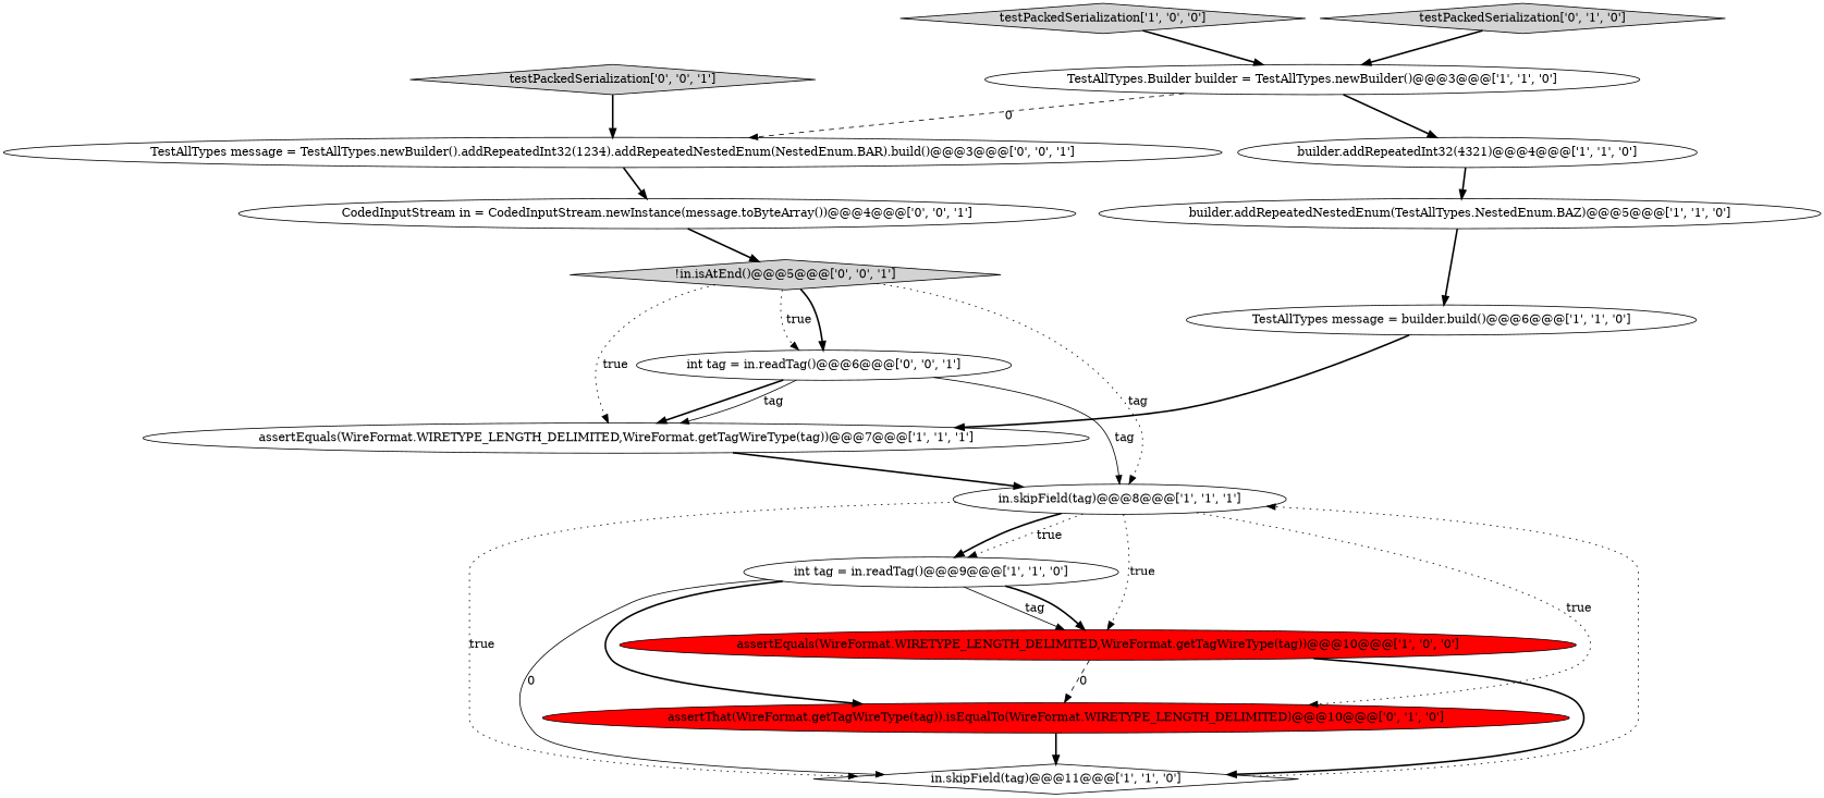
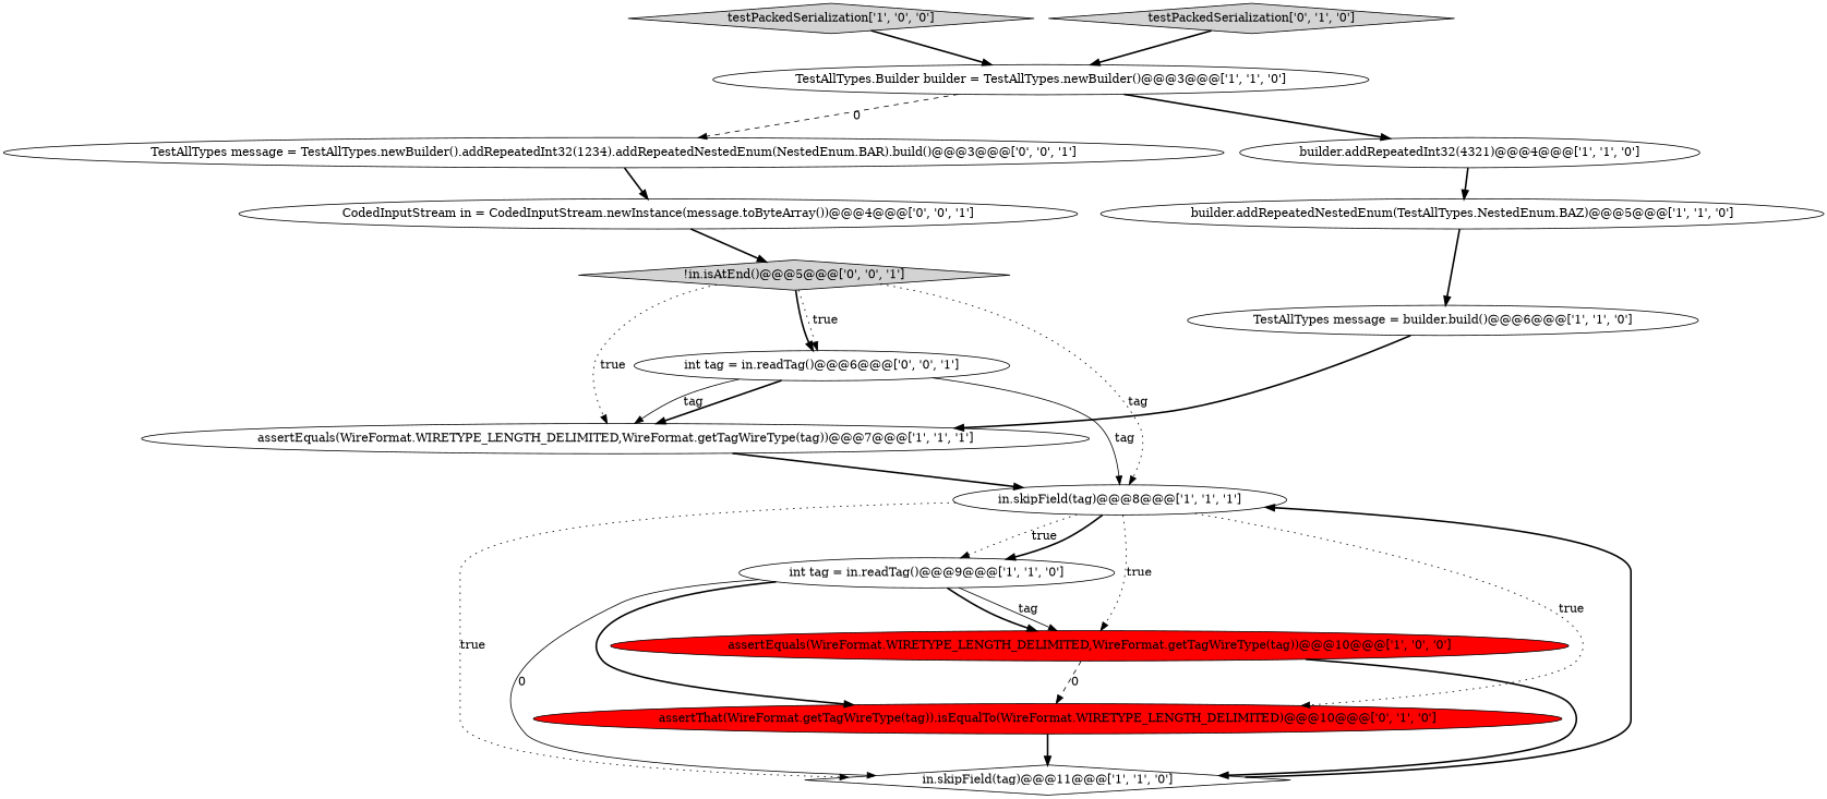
  digraph {
    fontname="DejaVu Serif"
    node [fillcolor=white fontname="DejaVu Serif" shape=ellipse style=filled]
    edge [fontname="DejaVu Serif" style=bold]
    n1 [label="CodedInputStream in = CodedInputStream.newInstance(message.toByteArray())@@@4@@@['0', '0', '1']"]
    n2 [fillcolor=lightgray label="!in.isAtEnd()@@@5@@@['0', '0', '1']" shape=diamond]
    n3 [label="in.skipField(tag)@@@8@@@['1', '1', '1']"]
    n4 [label="assertEquals(WireFormat.WIRETYPE_LENGTH_DELIMITED,WireFormat.getTagWireType(tag))@@@7@@@['1', '1', '1']"]
    n5 [label="int tag = in.readTag()@@@6@@@['0', '0', '1']"]
    n6 [fillcolor=red label="assertEquals(WireFormat.WIRETYPE_LENGTH_DELIMITED,WireFormat.getTagWireType(tag))@@@10@@@['1', '0', '0']"]
    n7 [fillcolor=red label="assertThat(WireFormat.getTagWireType(tag)).isEqualTo(WireFormat.WIRETYPE_LENGTH_DELIMITED)@@@10@@@['0', '1', '0']"]
    n8 [label="in.skipField(tag)@@@11@@@['1', '1', '0']" shape=diamond]
    n9 [fillcolor=lightgray label="testPackedSerialization['1', '0', '0']" shape=diamond]
    n10 [label="TestAllTypes.Builder builder = TestAllTypes.newBuilder()@@@3@@@['1', '1', '0']"]
    n11 [label="TestAllTypes message = TestAllTypes.newBuilder().addRepeatedInt32(1234).addRepeatedNestedEnum(NestedEnum.BAR).build()@@@3@@@['0', '0', '1']"]
    n12 [label="builder.addRepeatedInt32(4321)@@@4@@@['1', '1', '0']"]
    n13 [label="int tag = in.readTag()@@@9@@@['1', '1', '0']"]
    n14 [label="TestAllTypes message = builder.build()@@@6@@@['1', '1', '0']"]
    n15 [fillcolor=lightgray label="testPackedSerialization['0', '1', '0']" shape=diamond]
    n16 [label="builder.addRepeatedNestedEnum(TestAllTypes.NestedEnum.BAZ)@@@5@@@['1', '1', '0']"]
-   n17 [fillcolor=lightgray label="testPackedSerialization['0', '0', '1']" shape=diamond]
    n1 -> n2
    n2 -> n3 [label=tag style=dotted]
    n2 -> n4 [label=true style=dotted]
    n2 -> n5 [label=true style=dotted]
    n2 -> n5
    n3 -> n6 [label=true style=dotted]
    n3 -> n7 [label=true style=dotted]
    n3 -> n8 [label=true style=dotted]
    n3 -> n13 [label=true style=dotted]
    n3 -> n13
    n4 -> n3
    n5 -> n3 [label=tag style=solid]
    n5 -> n4
    n5 -> n4 [label=tag style=solid]
    n6 -> n7 [label=0 style=dashed]
    n6 -> n8
    n7 -> n8
-   n8 -> n3 [style=dotted]
+   n8 -> n3
    n9 -> n10
    n10 -> n11 [label=0 style=dashed]
    n10 -> n12
    n11 -> n1
    n12 -> n16
    n13 -> n6 [label=tag style=solid]
    n13 -> n6
    n13 -> n7
    n13 -> n8 [label=0 style=solid]
    n14 -> n4
    n15 -> n10
    n16 -> n14
-   n17 -> n11
  }
